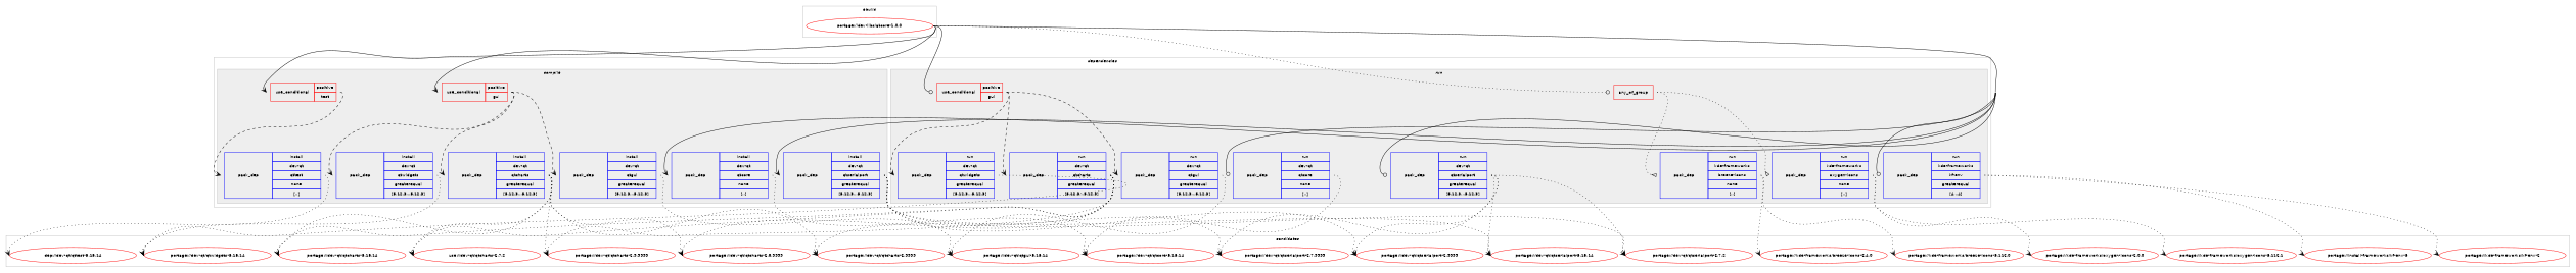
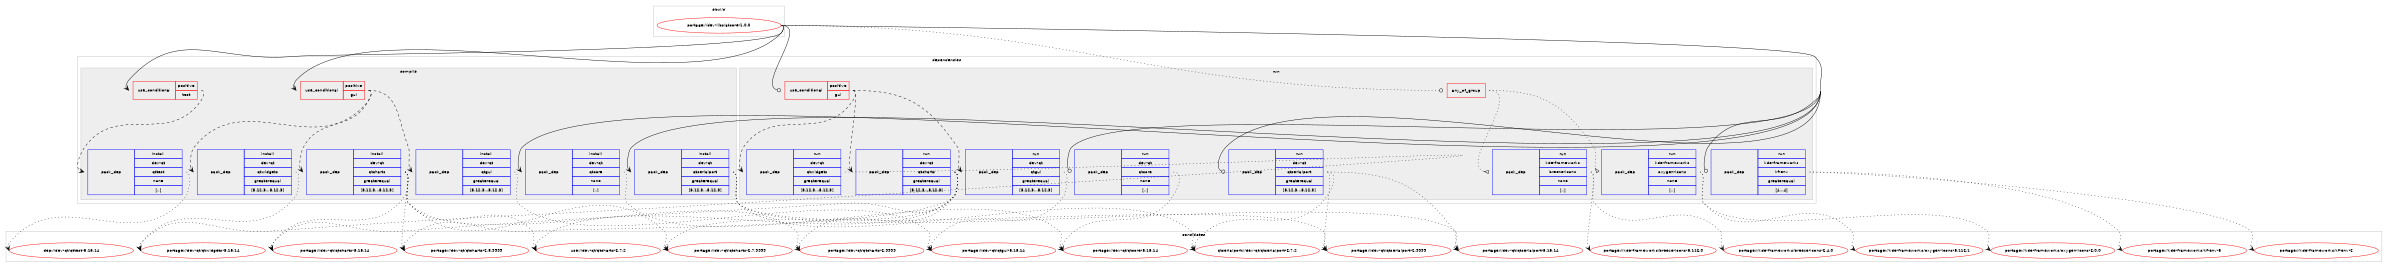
  digraph {
    compound=true
    concentrate=true
    fontname=Helvetica
    fontsize=10
    newrank=true
    rankdir=TB
    ranksep=1.5
    node [color=red fontname=Helvetica fontsize=10]
    edge [arrowhead=vee headport=w style=dotted tailport=e weight=100]
    n1 [label="portage://dev-libs/atcore-1.0.0" width=4]
    n2 [color=blue label=<<TABLE BORDER="0" CELLBORDER="1" CELLSPACING="0" CELLPADDING="4" WIDTH="220"><TR><TD ROWSPAN="6" CELLPADDING="30">pack_dep</TD></TR><TR><TD WIDTH="110">install</TD></TR><TR><TD>dev-qt</TD></TR><TR><TD>qtcharts</TD></TR><TR><TD>greaterequal</TD></TR><TR><TD>[5.12.3,,,5.12.3]</TD></TR></TABLE>> shape=none]
    n3 [color=blue label=<<TABLE BORDER="0" CELLBORDER="1" CELLSPACING="0" CELLPADDING="4" WIDTH="220"><TR><TD ROWSPAN="6" CELLPADDING="30">pack_dep</TD></TR><TR><TD WIDTH="110">install</TD></TR><TR><TD>dev-qt</TD></TR><TR><TD>qtgui</TD></TR><TR><TD>greaterequal</TD></TR><TR><TD>[5.12.3,,,5.12.3]</TD></TR></TABLE>> shape=none]
    n4 [color=blue label=<<TABLE BORDER="0" CELLBORDER="1" CELLSPACING="0" CELLPADDING="4" WIDTH="220"><TR><TD ROWSPAN="6" CELLPADDING="30">pack_dep</TD></TR><TR><TD WIDTH="110">install</TD></TR><TR><TD>dev-qt</TD></TR><TR><TD>qtwidgets</TD></TR><TR><TD>greaterequal</TD></TR><TR><TD>[5.12.3,,,5.12.3]</TD></TR></TABLE>> shape=none]
    n5 [label=<<TABLE BORDER="0" CELLBORDER="1" CELLSPACING="0" CELLPADDING="4"><TR><TD ROWSPAN="3" CELLPADDING="10">use_conditional</TD></TR><TR><TD>positive</TD></TR><TR><TD>gui</TD></TR></TABLE>> shape=none]
    n6 [color=blue label=<<TABLE BORDER="0" CELLBORDER="1" CELLSPACING="0" CELLPADDING="4" WIDTH="220"><TR><TD ROWSPAN="6" CELLPADDING="30">pack_dep</TD></TR><TR><TD WIDTH="110">install</TD></TR><TR><TD>dev-qt</TD></TR><TR><TD>qttest</TD></TR><TR><TD>none</TD></TR><TR><TD>[,,]</TD></TR></TABLE>> shape=none]
    n7 [label=<<TABLE BORDER="0" CELLBORDER="1" CELLSPACING="0" CELLPADDING="4"><TR><TD ROWSPAN="3" CELLPADDING="10">use_conditional</TD></TR><TR><TD>positive</TD></TR><TR><TD>test</TD></TR></TABLE>> shape=none]
    n8 [color=blue label=<<TABLE BORDER="0" CELLBORDER="1" CELLSPACING="0" CELLPADDING="4" WIDTH="220"><TR><TD ROWSPAN="6" CELLPADDING="30">pack_dep</TD></TR><TR><TD WIDTH="110">install</TD></TR><TR><TD>dev-qt</TD></TR><TR><TD>qtcore</TD></TR><TR><TD>none</TD></TR><TR><TD>[,,]</TD></TR></TABLE>> shape=none]
    n9 [color=blue label=<<TABLE BORDER="0" CELLBORDER="1" CELLSPACING="0" CELLPADDING="4" WIDTH="220"><TR><TD ROWSPAN="6" CELLPADDING="30">pack_dep</TD></TR><TR><TD WIDTH="110">install</TD></TR><TR><TD>dev-qt</TD></TR><TR><TD>qtserialport</TD></TR><TR><TD>greaterequal</TD></TR><TR><TD>[5.12.3,,,5.12.3]</TD></TR></TABLE>> shape=none]
    n10 [color=blue label=<<TABLE BORDER="0" CELLBORDER="1" CELLSPACING="0" CELLPADDING="4" WIDTH="220"><TR><TD ROWSPAN="6" CELLPADDING="30">pack_dep</TD></TR><TR><TD WIDTH="110">run</TD></TR><TR><TD>kde-frameworks</TD></TR><TR><TD>breeze-icons</TD></TR><TR><TD>none</TD></TR><TR><TD>[,,]</TD></TR></TABLE>> shape=none]
    n11 [color=blue label=<<TABLE BORDER="0" CELLBORDER="1" CELLSPACING="0" CELLPADDING="4" WIDTH="220"><TR><TD ROWSPAN="6" CELLPADDING="30">pack_dep</TD></TR><TR><TD WIDTH="110">run</TD></TR><TR><TD>kde-frameworks</TD></TR><TR><TD>oxygen-icons</TD></TR><TR><TD>none</TD></TR><TR><TD>[,,]</TD></TR></TABLE>> shape=none]
    n12 [label=<<TABLE BORDER="0" CELLBORDER="1" CELLSPACING="0" CELLPADDING="4"><TR><TD CELLPADDING="10">any_of_group</TD></TR></TABLE>> shape=none]
    n13 [color=blue label=<<TABLE BORDER="0" CELLBORDER="1" CELLSPACING="0" CELLPADDING="4" WIDTH="220"><TR><TD ROWSPAN="6" CELLPADDING="30">pack_dep</TD></TR><TR><TD WIDTH="110">run</TD></TR><TR><TD>dev-qt</TD></TR><TR><TD>qtcharts</TD></TR><TR><TD>greaterequal</TD></TR><TR><TD>[5.12.3,,,5.12.3]</TD></TR></TABLE>> shape=none]
    n14 [color=blue label=<<TABLE BORDER="0" CELLBORDER="1" CELLSPACING="0" CELLPADDING="4" WIDTH="220"><TR><TD ROWSPAN="6" CELLPADDING="30">pack_dep</TD></TR><TR><TD WIDTH="110">run</TD></TR><TR><TD>dev-qt</TD></TR><TR><TD>qtgui</TD></TR><TR><TD>greaterequal</TD></TR><TR><TD>[5.12.3,,,5.12.3]</TD></TR></TABLE>> shape=none]
    n15 [color=blue label=<<TABLE BORDER="0" CELLBORDER="1" CELLSPACING="0" CELLPADDING="4" WIDTH="220"><TR><TD ROWSPAN="6" CELLPADDING="30">pack_dep</TD></TR><TR><TD WIDTH="110">run</TD></TR><TR><TD>dev-qt</TD></TR><TR><TD>qtwidgets</TD></TR><TR><TD>greaterequal</TD></TR><TR><TD>[5.12.3,,,5.12.3]</TD></TR></TABLE>> shape=none]
    n16 [label=<<TABLE BORDER="0" CELLBORDER="1" CELLSPACING="0" CELLPADDING="4"><TR><TD ROWSPAN="3" CELLPADDING="10">use_conditional</TD></TR><TR><TD>positive</TD></TR><TR><TD>gui</TD></TR></TABLE>> shape=none]
    n17 [color=blue label=<<TABLE BORDER="0" CELLBORDER="1" CELLSPACING="0" CELLPADDING="4" WIDTH="220"><TR><TD ROWSPAN="6" CELLPADDING="30">pack_dep</TD></TR><TR><TD WIDTH="110">run</TD></TR><TR><TD>dev-qt</TD></TR><TR><TD>qtcore</TD></TR><TR><TD>none</TD></TR><TR><TD>[,,]</TD></TR></TABLE>> shape=none]
    n18 [color=blue label=<<TABLE BORDER="0" CELLBORDER="1" CELLSPACING="0" CELLPADDING="4" WIDTH="220"><TR><TD ROWSPAN="6" CELLPADDING="30">pack_dep</TD></TR><TR><TD WIDTH="110">run</TD></TR><TR><TD>dev-qt</TD></TR><TR><TD>qtserialport</TD></TR><TR><TD>greaterequal</TD></TR><TR><TD>[5.12.3,,,5.12.3]</TD></TR></TABLE>> shape=none]
    n19 [color=blue label=<<TABLE BORDER="0" CELLBORDER="1" CELLSPACING="0" CELLPADDING="4" WIDTH="220"><TR><TD ROWSPAN="6" CELLPADDING="30">pack_dep</TD></TR><TR><TD WIDTH="110">run</TD></TR><TR><TD>kde-frameworks</TD></TR><TR><TD>kf-env</TD></TR><TR><TD>greaterequal</TD></TR><TR><TD>[4,,,4]</TD></TR></TABLE>> shape=none]
    n20 [label="portage://dev-qt/qtgui-5.15.14" width=4]
    n21 [label="portage://dev-qt/qtcharts-6.9999" width=4]
    n22 [label="portage://dev-qt/qtcharts-6.8.9999" width=4]
-   n23 [label="portage://dev-qt/qtcharts-6.9.9999" width=4]
+   n23 [label="portage://dev-qt/qtcharts-6.7.9999" width=4]
    n24 [label="use://dev-qt/qtcharts-6.7.2" width=4]
    n25 [label="portage://dev-qt/qtcharts-5.15.14" width=4]
    n26 [label="portage://dev-qt/qtwidgets-5.15.14" width=4]
    n27 [label="dep://dev-qt/qttest-5.15.14" width=4]
    n28 [label="portage://dev-qt/qtcore-5.15.14" width=4]
    n29 [label="portage://dev-qt/qtserialport-6.9999" width=4]
-   n30 [label="portage://dev-qt/qtserialport-6.7.9999" width=4]
-   n31 [label="portage://dev-qt/qtserialport-6.7.2" width=4]
+   n31 [label="qtserialport://dev-qt/qtserialport-6.7.2" width=4]
    n32 [label="portage://dev-qt/qtserialport-5.15.14" width=4]
    n33 [label="portage://kde-frameworks/breeze-icons-6.4.0" width=4]
    n34 [label="portage://kde-frameworks/breeze-icons-5.116.0" width=4]
    n35 [label="portage://kde-frameworks/oxygen-icons-6.0.0" width=4]
    n36 [label="portage://kde-frameworks/oxygen-icons-5.116.1" width=4]
    n37 [label="portage://kde-frameworks/kf-env-6" width=4]
-   n38 [label="portage://install-frameworks/kf-env-5" width=4]
+   n38 [label="portage://kde-frameworks/kf-env-5" width=4]
    subgraph cluster_1 {
      color=gray
      label=<<i>ebuild</i>>
      n1
    }
    subgraph cluster_2 {
      color=gray
      label=<<i>dependencies</i>>
      subgraph cluster_3 {
        color=gray
        fillcolor="#eeeeee"
        label=<<i>compile</i>>
        style=filled
        subgraph sub_4 {
          color=gray
          fillcolor="#eeeeee"
          label=<<i>compile</i>>
          style=filled
          n5
          subgraph sub_5 {
            color=gray
            fillcolor="#eeeeee"
            label=<<i>compile</i>>
            style=filled
            n2
          }
          subgraph sub_6 {
            color=gray
            fillcolor="#eeeeee"
            label=<<i>compile</i>>
            style=filled
            n3
          }
          subgraph sub_7 {
            color=gray
            fillcolor="#eeeeee"
            label=<<i>compile</i>>
            style=filled
            n4
          }
        }
        subgraph sub_8 {
          color=gray
          fillcolor="#eeeeee"
          label=<<i>compile</i>>
          style=filled
          n7
          subgraph sub_9 {
            color=gray
            fillcolor="#eeeeee"
            label=<<i>compile</i>>
            style=filled
            n6
          }
        }
        subgraph sub_10 {
          color=gray
          fillcolor="#eeeeee"
          label=<<i>compile</i>>
          style=filled
          n8
        }
        subgraph sub_11 {
          color=gray
          fillcolor="#eeeeee"
          label=<<i>compile</i>>
          style=filled
          n9
        }
      }
      subgraph cluster_12 {
        color=gray
        fillcolor="#eeeeee"
        label=<<i>compile and run</i>>
        style=filled
      }
      subgraph cluster_13 {
        color=gray
        fillcolor="#eeeeee"
        label=<<i>run</i>>
        style=filled
        subgraph sub_14 {
          color=gray
          fillcolor="#eeeeee"
          label=<<i>run</i>>
          style=filled
          n12
          subgraph sub_15 {
            color=gray
            fillcolor="#eeeeee"
            label=<<i>run</i>>
            style=filled
            n10
          }
          subgraph sub_16 {
            color=gray
            fillcolor="#eeeeee"
            label=<<i>run</i>>
            style=filled
            n11
          }
        }
        subgraph sub_17 {
          color=gray
          fillcolor="#eeeeee"
          label=<<i>run</i>>
          style=filled
          n16
          subgraph sub_18 {
            color=gray
            fillcolor="#eeeeee"
            label=<<i>run</i>>
            style=filled
            n13
          }
          subgraph sub_19 {
            color=gray
            fillcolor="#eeeeee"
            label=<<i>run</i>>
            style=filled
            n14
          }
          subgraph sub_20 {
            color=gray
            fillcolor="#eeeeee"
            label=<<i>run</i>>
            style=filled
            n15
          }
        }
        subgraph sub_21 {
          color=gray
          fillcolor="#eeeeee"
          label=<<i>run</i>>
          style=filled
          n17
        }
        subgraph sub_22 {
          color=gray
          fillcolor="#eeeeee"
          label=<<i>run</i>>
          style=filled
          n18
        }
        subgraph sub_23 {
          color=gray
          fillcolor="#eeeeee"
          label=<<i>run</i>>
          style=filled
          n19
        }
      }
    }
    subgraph cluster_24 {
      color=gray
      label=<<i>candidates</i>>
      rank=same
      subgraph sub_25 {
        color=black
        label=<<i>candidates</i>>
        nodesep=1
        rank=same
        n20
      }
      subgraph sub_26 {
        color=black
        label=<<i>candidates</i>>
        nodesep=1
        rank=same
        n21
        n22
        n23
        n24
        n25
      }
      subgraph sub_27 {
        color=black
        label=<<i>candidates</i>>
        nodesep=1
        rank=same
        n26
      }
      subgraph sub_28 {
        color=black
        label=<<i>candidates</i>>
        nodesep=1
        rank=same
        n27
      }
      subgraph sub_29 {
        color=black
        label=<<i>candidates</i>>
        nodesep=1
        rank=same
        n28
      }
      subgraph sub_30 {
        color=black
        label=<<i>candidates</i>>
        nodesep=1
        rank=same
        n29
-       n30
        n31
        n32
      }
      subgraph sub_31 {
        color=black
        label=<<i>candidates</i>>
        nodesep=1
        rank=same
        n33
        n34
      }
      subgraph sub_32 {
        color=black
        label=<<i>candidates</i>>
        nodesep=1
        rank=same
        n35
        n36
      }
      subgraph sub_33 {
        color=black
        label=<<i>candidates</i>>
        nodesep=1
        rank=same
        n21
        n22
        n23
        n24
        n25
      }
      subgraph sub_34 {
        color=black
        label=<<i>candidates</i>>
        nodesep=1
        rank=same
        n20
      }
      subgraph sub_35 {
        color=black
        label=<<i>candidates</i>>
        nodesep=1
        rank=same
        n26
      }
      subgraph sub_36 {
        color=black
        label=<<i>candidates</i>>
        nodesep=1
        rank=same
        n28
      }
      subgraph sub_37 {
        color=black
        label=<<i>candidates</i>>
        nodesep=1
        rank=same
        n29
-       n30
        n31
        n32
      }
      subgraph sub_38 {
        color=black
        label=<<i>candidates</i>>
        nodesep=1
        rank=same
        n37
        n38
      }
    }
    n1 -> n5 [style=solid weight=20]
    n1 -> n7 [style=solid weight=20]
    n1 -> n8 [style=solid weight=20]
    n1 -> n9 [style=solid weight=20]
    n1 -> n12 [arrowhead=odot weight=20]
    n1 -> n16 [arrowhead=odot style=solid weight=20]
    n1 -> n17 [arrowhead=odot style=solid weight=20]
    n1 -> n18 [arrowhead=odot style=solid weight=20]
    n1 -> n19 [arrowhead=odot style=solid weight=20]
    n2 -> n21
    n2 -> n22
    n2 -> n23
    n2 -> n24
    n2 -> n25
    n3 -> n20
    n4 -> n26
    n5 -> n2 [style=dashed weight=20]
    n5 -> n3 [style=dashed weight=20]
    n5 -> n4 [style=dashed weight=20]
    n6 -> n27
    n7 -> n6 [style=dashed weight=20]
    n8 -> n28
    n9 -> n29
-   n9 -> n30
    n9 -> n31
    n9 -> n32
    n10 -> n33
    n10 -> n34
    n11 -> n35
    n11 -> n36
    n12 -> n10 [arrowhead=oinv weight=20]
    n12 -> n11 [arrowhead=oinv weight=20]
    n13 -> n21
    n13 -> n22
    n13 -> n23
    n13 -> n24
    n13 -> n25
    n14 -> n20
    n15 -> n26
    n16 -> n13 [style=dashed weight=20]
    n16 -> n14 [style=dashed weight=20]
    n16 -> n15 [style=dashed weight=20]
    n17 -> n28
    n18 -> n29
-   n18 -> n30
    n18 -> n31
    n18 -> n32
    n19 -> n37
    n19 -> n38
  }
